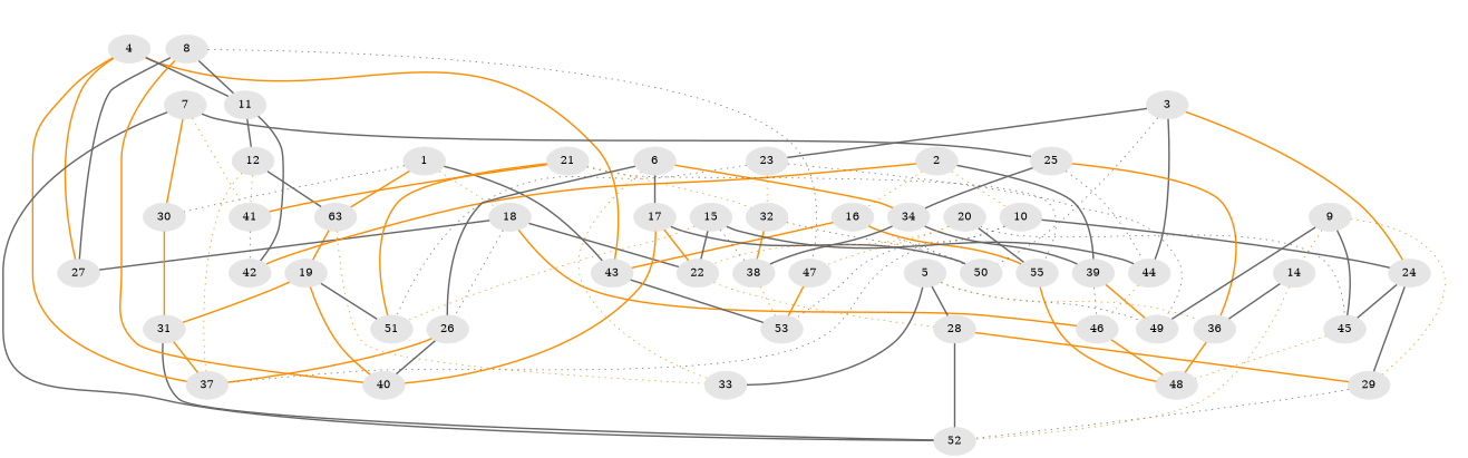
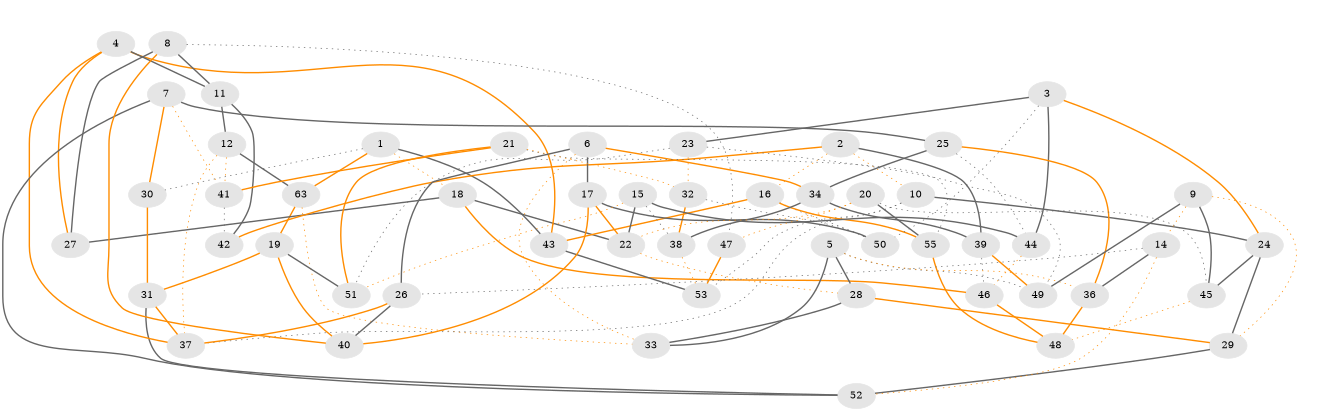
  graph {
    node [color=gray90 style=filled]
    edge [color=gray40 style=bold]
    n1 [label=63]
    1
    18
    30
    43
    33
    19
    27
    22
    46
    31
    53
    2
    10
    16
    39
    42
    24
    37
    50
    n21 [label=55]
    49
    3
    23
    44
    51
    32
    29
    45
    4
    11
    12
    5
    28
    36
    48
    6
    17
    26
    34
    40
    38
    7
    25
    41
    52
    8
    47
    9
    14
    15
    20
    21
    n1 -- 33 [color=darkorange style=dotted]
    n1 -- 19 [color=darkorange]
    1 -- n1 [color=darkorange]
    1 -- 18 [color=darkorange style=dotted]
    1 -- 30 [style=dotted]
    1 -- 43
    18 -- 27
    18 -- 22
    18 -- 46 [color=darkorange]
    30 -- 31 [color=darkorange]
    43 -- 53
    19 -- 31 [color=darkorange]
    19 -- 51
    19 -- 40 [color=darkorange]
    22 -- 28 [color=darkorange style=dotted]
    46 -- 48 [color=darkorange]
    31 -- 37 [color=darkorange]
    31 -- 52
    2 -- 10 [color=darkorange style=dotted]
    2 -- 16 [color=darkorange style=dotted]
    2 -- 39
    2 -- 42 [color=darkorange]
    10 -- 53 [style=dotted]
    10 -- 24
    10 -- 37 [style=dotted]
    16 -- 43 [color=darkorange]
    16 -- 50 [style=dotted]
    16 -- n21 [color=darkorange]
    39 -- 46 [style=dotted]
    39 -- 49 [color=darkorange]
    24 -- 29
    24 -- 45
    n21 -- 48 [color=darkorange]
    3 -- 24 [color=darkorange]
    3 -- 50 [style=dotted]
    3 -- 23
    3 -- 44
    23 -- 49 [style=dotted]
    23 -- 51 [style=dotted]
    23 -- 32 [color=darkorange style=dotted]
    44 -- 46 [color=darkorange style=dotted]
    32 -- 50 [style=dotted]
    32 -- 38 [color=darkorange]
-   29 -- 52 [style=dotted]
+   29 -- 52
    45 -- 48 [color=darkorange style=dotted]
    4 -- 43 [color=darkorange]
    4 -- 27 [color=darkorange]
    4 -- 37 [color=darkorange]
    4 -- 11
    11 -- 42
    11 -- 12
    12 -- n1
    12 -- 37 [color=darkorange style=dotted]
    12 -- 41 [color=darkorange style=dotted]
    5 -- 33
    5 -- 49 [style=dotted]
    5 -- 28
    5 -- 36 [color=darkorange style=dotted]
-   28 -- 52
+   28 -- 33
    28 -- 29 [color=darkorange]
    36 -- 48 [color=darkorange]
    6 -- 33 [color=darkorange style=dotted]
    6 -- 17
    6 -- 26
    6 -- 34 [color=darkorange]
    17 -- 22 [color=darkorange]
    17 -- 50
    17 -- 40 [color=darkorange]
    26 -- 37 [color=darkorange]
    26 -- 40
    34 -- 39
    34 -- 38
    38 -- 53 [color=darkorange style=dotted]
    7 -- 30 [color=darkorange]
    7 -- 25
    7 -- 41 [color=darkorange style=dotted]
    7 -- 52
    25 -- 44 [style=dotted]
    25 -- 36 [color=darkorange]
    25 -- 34
    41 -- 42 [style=dotted]
    8 -- 27
    8 -- 11
    8 -- 40 [color=darkorange]
    8 -- 47 [style=dotted]
    47 -- 53 [color=darkorange]
    9 -- 49
    9 -- 29 [color=darkorange style=dotted]
    9 -- 45
    9 -- 14 [color=darkorange style=dotted]
    14 -- 36
-   18 -- 26 [style=dotted]
+   14 -- 26 [style=dotted]
    14 -- 52 [color=darkorange style=dotted]
    15 -- 22
    15 -- 44
    15 -- 51 [color=darkorange style=dotted]
    15 -- 38 [style=dotted]
    20 -- 22 [color=darkorange style=dotted]
    20 -- n21
    20 -- 45 [style=dotted]
    20 -- 47 [color=darkorange style=dotted]
    21 -- n21 [style=dotted]
    21 -- 51 [color=darkorange]
    21 -- 32 [color=darkorange style=dotted]
    21 -- 41 [color=darkorange]
  }
